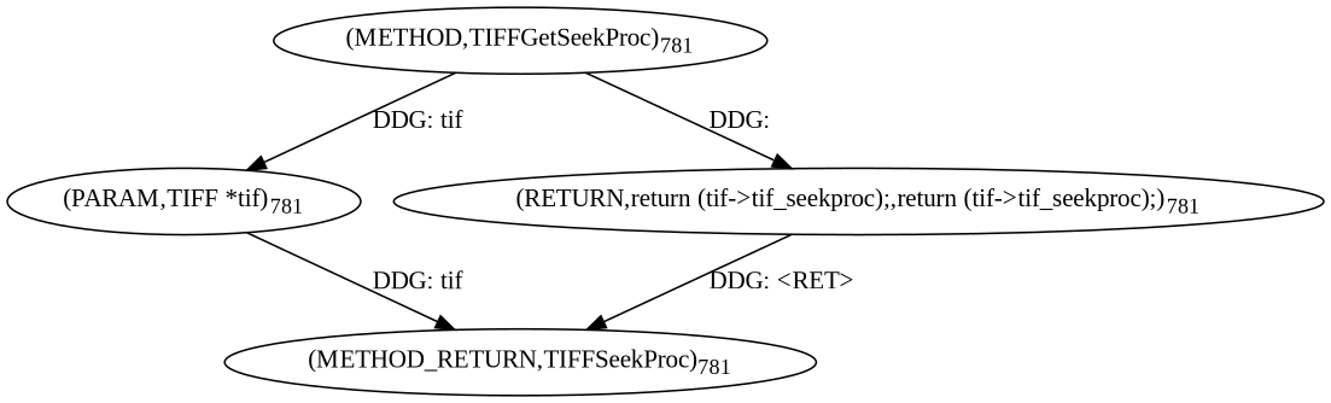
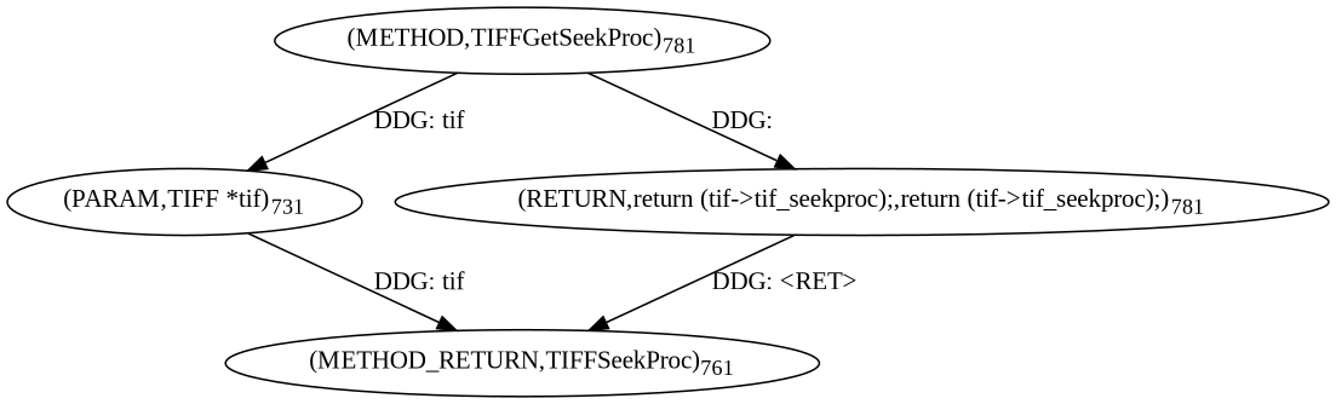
  digraph {
    fontname="Liberation Serif"
    node [fontname="Liberation Serif"]
    edge [fontname="Liberation Serif"]
    n1 [label=<(METHOD,TIFFGetSeekProc)<SUB>781</SUB>>]
-   n2 [label=<(PARAM,TIFF *tif)<SUB>781</SUB>>]
+   n2 [label=<(PARAM,TIFF *tif)<SUB>731</SUB>>]
    n3 [label=<(RETURN,return (tif-&gt;tif_seekproc);,return (tif-&gt;tif_seekproc);)<SUB>781</SUB>>]
-   n4 [label=<(METHOD_RETURN,TIFFSeekProc)<SUB>781</SUB>>]
+   n4 [label=<(METHOD_RETURN,TIFFSeekProc)<SUB>761</SUB>>]
    n1 -> n2 [label="DDG: tif"]
    n1 -> n3 [label="DDG: "]
    n2 -> n4 [label="DDG: tif"]
    n3 -> n4 [label="DDG: &lt;RET&gt;"]
  }
